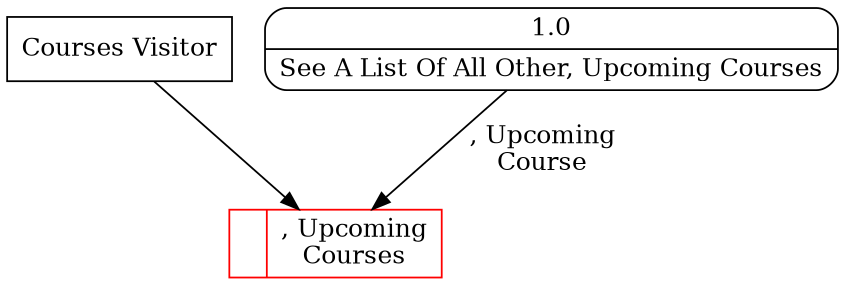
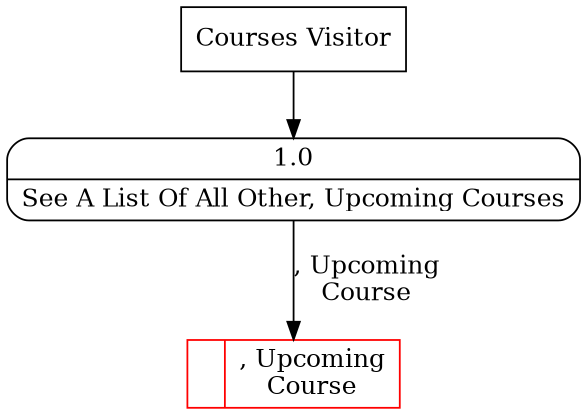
  digraph {
-   n1 [color=red label="<f0>  |<f1> , Upcoming\nCourses " shape=record]
+   n1 [color=red label="<f0>  |<f1> , Upcoming\nCourse " shape=record]
    n2 [label="Courses Visitor" shape=box]
    n3 [label="{<f0> 1.0|<f1> See A List Of All Other, Upcoming Courses }" shape=Mrecord]
-   n2 -> n1
+   n2 -> n3
    n3 -> n1 [label=", Upcoming\nCourse"]
  }
